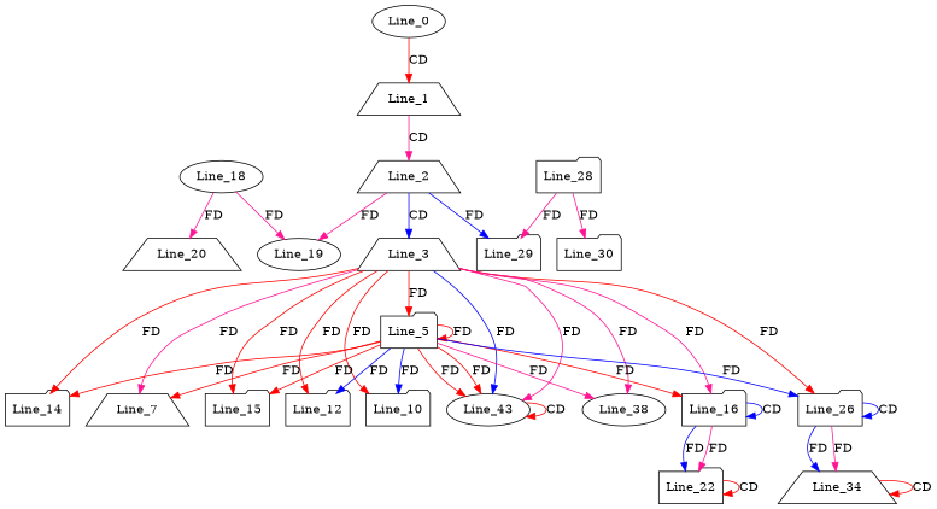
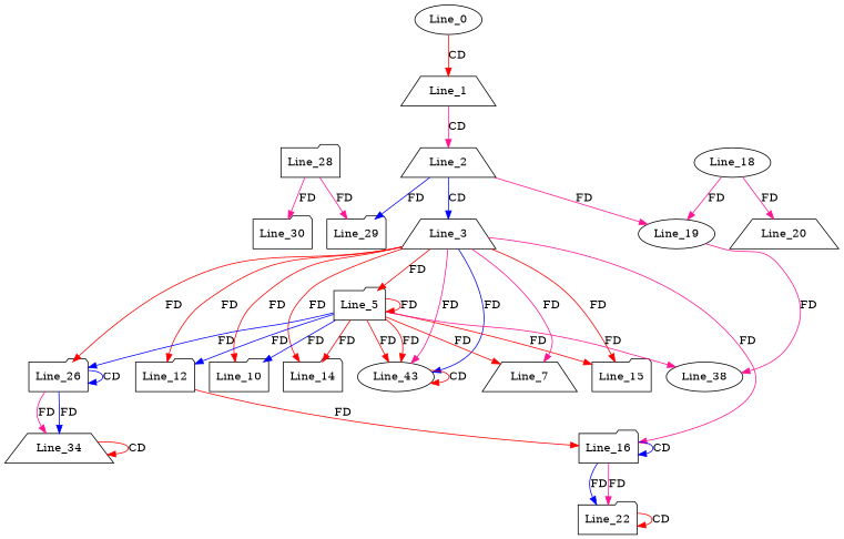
  digraph {
    node [shape=folder]
    edge [color=red]
    Line_0 [shape=ellipse]
    Line_1 [shape=trapezium]
    Line_2 [shape=trapezium]
    Line_3 [shape=trapezium]
    Line_19 [shape=ellipse]
    Line_29
    Line_5
    Line_7 [shape=trapezium]
    Line_12
    n10 [label=Line_10]
    Line_14
    Line_15
    Line_16
    Line_26
    Line_38 [shape=ellipse]
    Line_43 [shape=ellipse]
    n17 [label=Line_22]
    Line_34 [shape=trapezium]
    Line_18 [shape=ellipse]
    Line_20 [shape=trapezium]
    Line_28
    Line_30
    Line_0 -> Line_1 [label=CD]
    Line_1 -> Line_2 [color=deeppink label=CD]
    Line_2 -> Line_3 [color=blue label=CD]
    Line_2 -> Line_19 [color=deeppink label=FD]
    Line_2 -> Line_29 [color=blue label=FD]
    Line_3 -> Line_5 [label=FD]
    Line_3 -> Line_7 [color=deeppink label=FD]
    Line_3 -> Line_12 [label=FD]
    Line_3 -> n10 [label=FD]
    Line_3 -> Line_14 [label=FD]
    Line_3 -> Line_15 [label=FD]
    Line_3 -> Line_16 [color=deeppink label=FD]
    Line_3 -> Line_26 [label=FD]
-   Line_3 -> Line_38 [color=deeppink label=FD]
+   Line_19 -> Line_38 [color=deeppink label=FD]
    Line_3 -> Line_43 [color=deeppink label=FD]
    Line_3 -> Line_43 [color=blue label=FD]
    Line_5 -> Line_5 [label=FD]
    Line_5 -> Line_7 [label=FD]
    Line_5 -> Line_12 [color=blue label=FD]
    Line_5 -> n10 [color=blue label=FD]
    Line_5 -> Line_14 [label=FD]
    Line_5 -> Line_15 [label=FD]
-   Line_5 -> Line_16 [label=FD]
+   Line_12 -> Line_16 [label=FD]
    Line_5 -> Line_26 [color=blue label=FD]
    Line_5 -> Line_38 [color=deeppink label=FD]
    Line_5 -> Line_43 [label=FD]
    Line_5 -> Line_43 [label=FD]
    Line_16 -> Line_16 [color=blue label=CD]
    Line_16 -> n17 [color=blue label=FD]
    Line_16 -> n17 [color=deeppink label=FD]
    Line_26 -> Line_26 [color=blue label=CD]
    Line_26 -> Line_34 [color=blue label=FD]
    Line_26 -> Line_34 [color=deeppink label=FD]
    Line_43 -> Line_43 [label=CD]
    n17 -> n17 [label=CD]
    Line_34 -> Line_34 [label=CD]
    Line_18 -> Line_19 [color=deeppink label=FD]
    Line_18 -> Line_20 [color=deeppink label=FD]
    Line_28 -> Line_29 [color=deeppink label=FD]
    Line_28 -> Line_30 [color=deeppink label=FD]
  }
